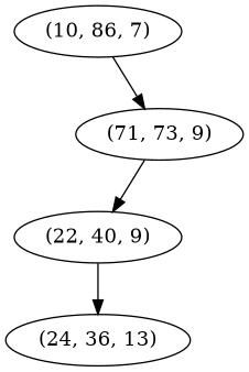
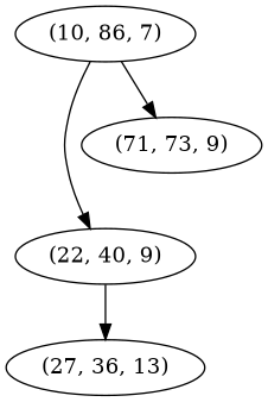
  digraph {
    "(10, 86, 7)"
    "(22, 40, 9)"
    n3 [label="(71, 73, 9)"]
-   "(27, 36, 13)" [label="(24, 36, 13)"]
-   n3 -> "(22, 40, 9)"
+   "(27, 36, 13)"
+   "(10, 86, 7)" -> "(22, 40, 9)"
    "(10, 86, 7)" -> n3
    "(22, 40, 9)" -> "(27, 36, 13)"
  }
